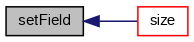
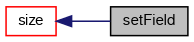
  digraph {
    rankdir=LR
    node [fontname=FreeSans fontsize=10 shape=record]
    n1 [color=black fillcolor=grey75 fontcolor=black height=0.2 label=setField style=filled width=0.4]
    n2 [color=red height=0.2 label=size width=0.4]
-   n1 -> n2 [color=midnightblue dir=back fontname=FreeSans fontsize=10 labelfontname=FreeSans labelfontsize=10 style=solid]
+   n2 -> n1 [color=midnightblue dir=back fontname=FreeSans fontsize=10 labelfontname=FreeSans labelfontsize=10 style=solid]
  }
